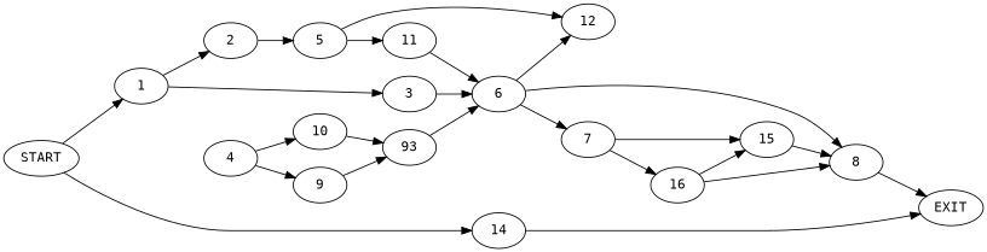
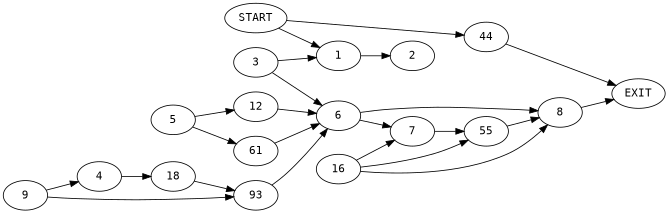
  digraph {
    fontname="DejaVu Sans Mono"
    rankdir=LR
    node [fontname="DejaVu Sans Mono"]
    edge [fontname="DejaVu Sans Mono"]
    n1 [label=START]
    1
-   14
+   14 [label=44]
    2
    3
    n6 [label=EXIT]
    5
    6
    4
    9
-   10
-   11
+   10 [label=18]
+   11 [label=61]
    12
    7
    8
    n16 [label=93]
-   15
+   15 [label=55]
    16
    n1 -> 1
    n1 -> 14
    1 -> 2
-   1 -> 3
+   3 -> 1
    14 -> n6
-   2 -> 5
    3 -> 6
    5 -> 11
    5 -> 12
    6 -> 7
    6 -> 8
-   4 -> 9
+   9 -> 4
    4 -> 10
    9 -> n16
    10 -> n16
    11 -> 6
-   6 -> 12
+   12 -> 6
    7 -> 15
-   7 -> 16
+   16 -> 7
    8 -> n6
    n16 -> 6
    15 -> 8
    16 -> 8
    16 -> 15
  }
